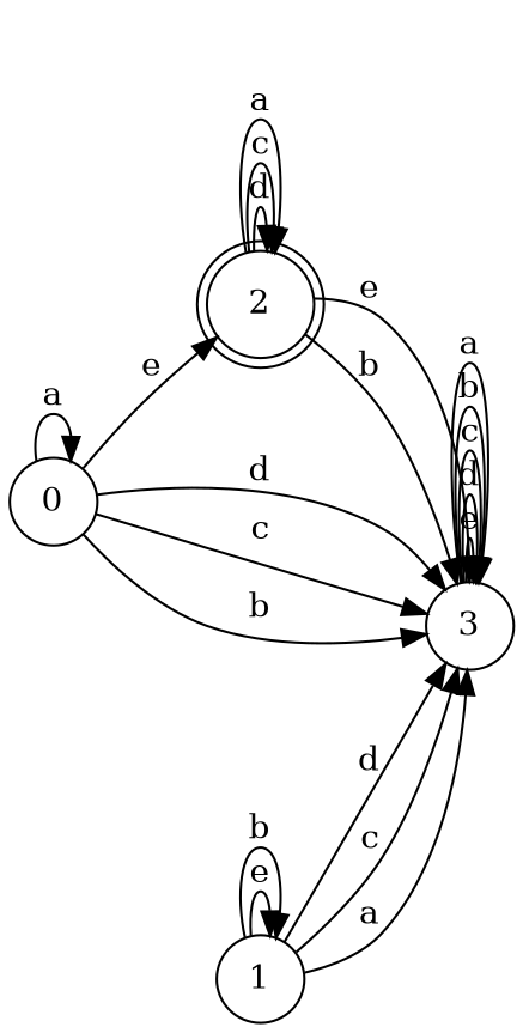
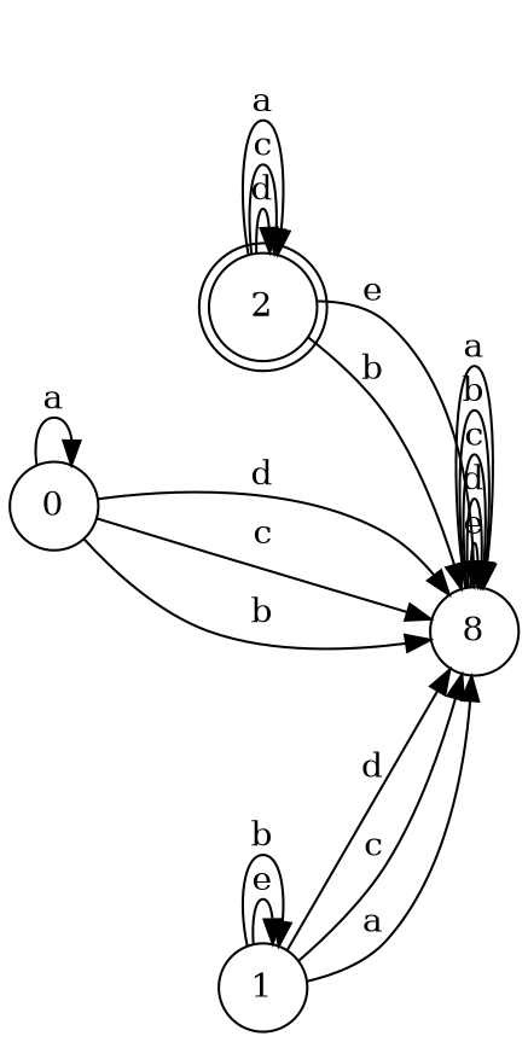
  digraph {
    rankdir=LR
    node [shape=circle]
    n1 [label=0]
    n2 [label=2 shape=doublecircle]
-   n3 [label=3]
+   n3 [label=8]
    n4 [label=1]
    n1 -> n1 [label=a]
-   n1 -> n2 [label=e]
    n1 -> n3 [label=d]
    n1 -> n3 [label=c]
    n1 -> n3 [label=b]
    n2 -> n2 [label=d]
    n2 -> n2 [label=c]
    n2 -> n2 [label=a]
    n2 -> n3 [label=e]
    n2 -> n3 [label=b]
    n3 -> n3 [label=e]
    n3 -> n3 [label=d]
    n3 -> n3 [label=c]
    n3 -> n3 [label=b]
    n3 -> n3 [label=a]
    n4 -> n3 [label=d]
    n4 -> n3 [label=c]
    n4 -> n3 [label=a]
    n4 -> n4 [label=e]
    n4 -> n4 [label=b]
  }
